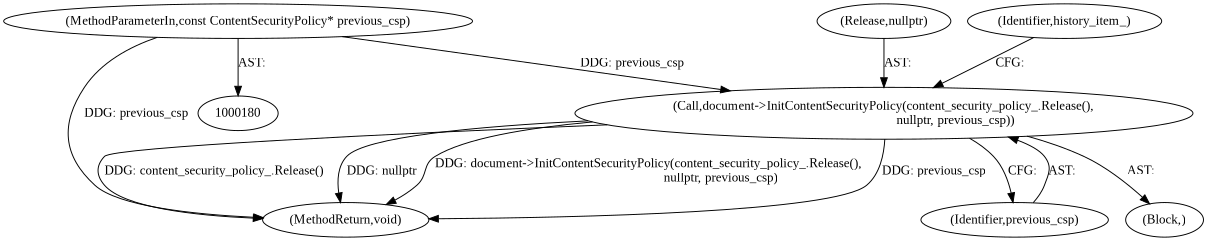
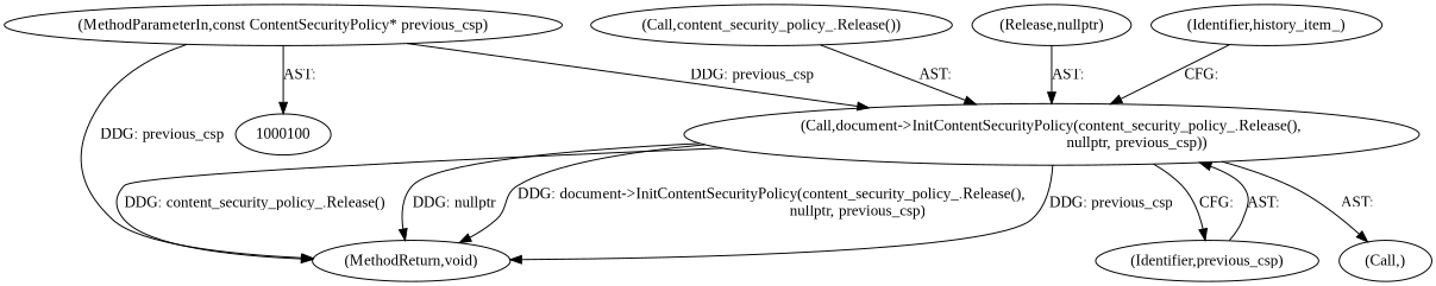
  digraph {
    fontname="Liberation Serif"
    node [fontname="Liberation Serif"]
    edge [fontname="Liberation Serif"]
    n1 [label="(MethodParameterIn,const ContentSecurityPolicy* previous_csp)"]
    n2 [label="(Call,document->InitContentSecurityPolicy(content_security_policy_.Release(),\n                                        nullptr, previous_csp))"]
    n3 [label="(MethodReturn,void)"]
-   1000100 [label=1000180]
+   1000100
    n5 [label="(Identifier,previous_csp)"]
-   n6 [label="(Block,)"]
+   n6 [label="(Call,)"]
+   n7 [label="(Call,content_security_policy_.Release())"]
    n8 [label="(Release,nullptr)"]
    n9 [label="(Identifier,history_item_)"]
    n1 -> n2 [label="DDG: previous_csp"]
    n1 -> n3 [label="DDG: previous_csp"]
    n1 -> 1000100 [label="AST: "]
    n2 -> n3 [label="DDG: previous_csp"]
    n2 -> n3 [label="DDG: content_security_policy_.Release()"]
    n2 -> n3 [label="DDG: nullptr"]
    n2 -> n3 [label="DDG: document->InitContentSecurityPolicy(content_security_policy_.Release(),\n                                        nullptr, previous_csp)"]
    n2 -> n5 [label="CFG: "]
    n2 -> n6 [label="AST: "]
    n5 -> n2 [label="AST: "]
+   n7 -> n2 [label="AST: "]
    n8 -> n2 [label="AST: "]
    n9 -> n2 [label="CFG: "]
  }
